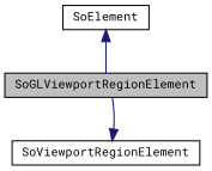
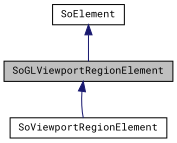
  digraph {
    fontname="Roboto Mono"
    node [color=black fillcolor=white fontname="Roboto Mono" fontsize=10 shape=record style=filled]
    edge [color=midnightblue dir=back fontname="Roboto Mono" fontsize=10 labelfontname=Helvetica labelfontsize=10 style=solid]
    n1 [fillcolor=grey75 fontcolor=black height=0.2 label=SoGLViewportRegionElement width=0.4]
    n2 [height=0.2 label=SoViewportRegionElement width=0.4]
    n3 [height=0.2 label=SoElement width=0.4]
-   n2 -> n1
+   n1 -> n2
    n3 -> n1
  }
